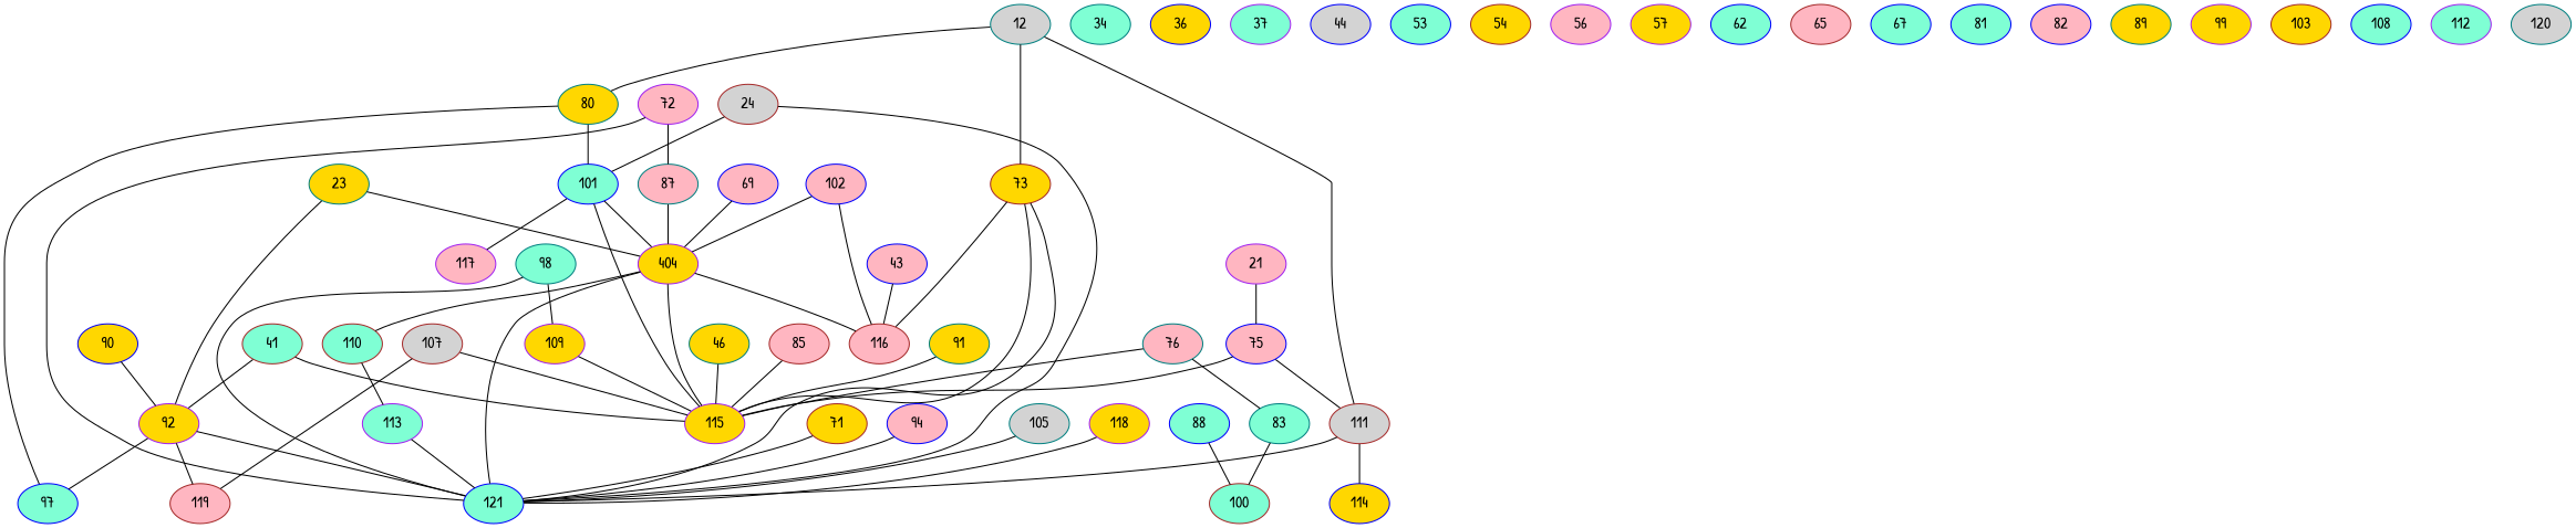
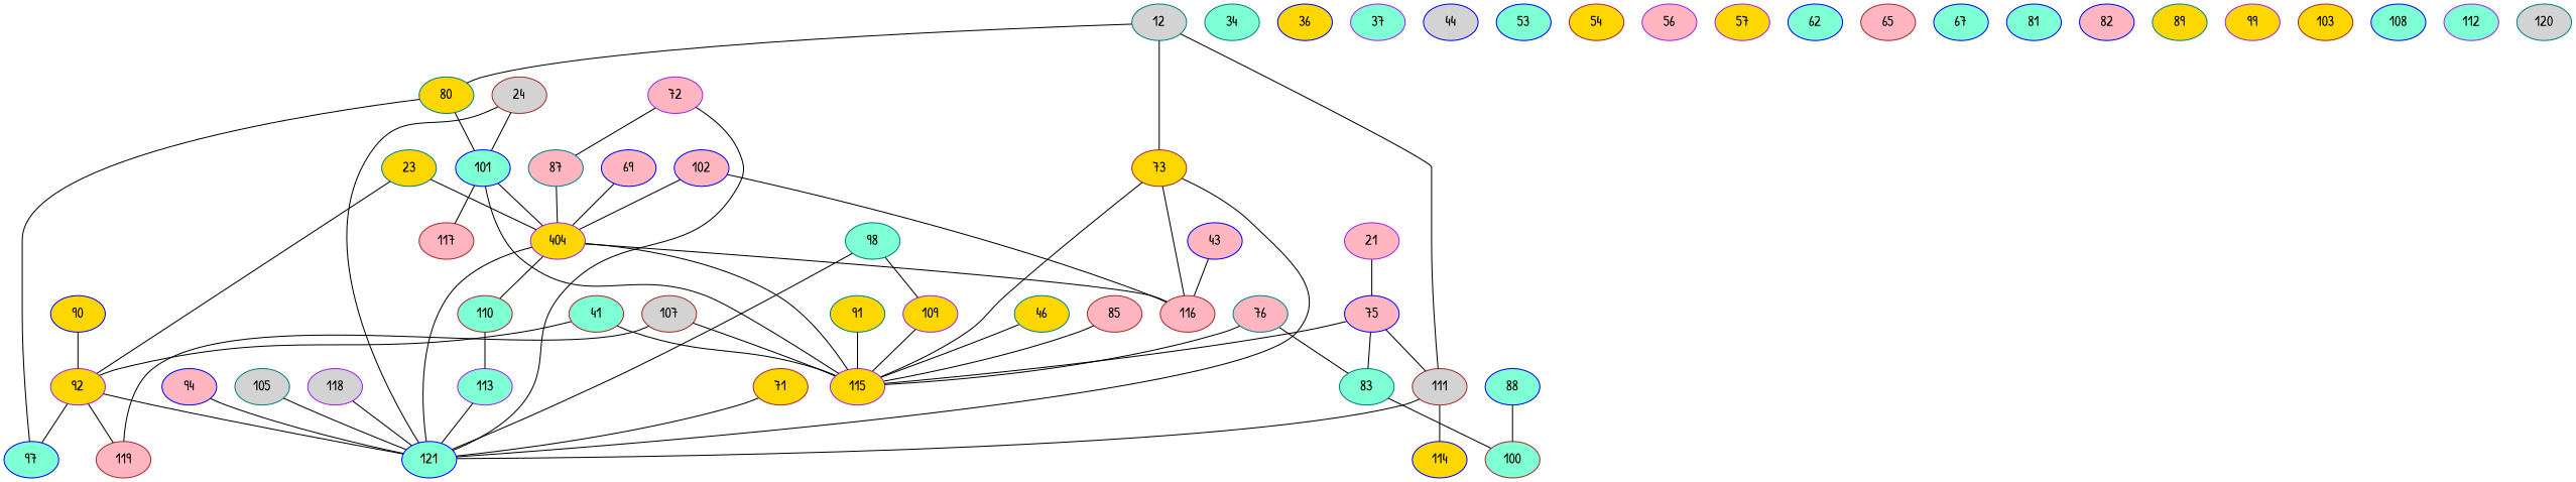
  graph {
    fontname="Patrick Hand"
    node [color=blue fillcolor=gold fontname="Patrick Hand" style=filled]
    edge [fontname="Patrick Hand"]
    73 [color=brown super="+52"]
    121 [fillcolor=aquamarine super="+49+95+74+93"]
    115 [color=purple super="+50+79+68"]
    116 [color=brown fillcolor=lightpink]
    12 [color=teal fillcolor=lightgrey]
    80 [color=teal super="+5"]
    111 [color=brown fillcolor=lightgrey super="+61+106"]
    101 [fillcolor=aquamarine super="+84"]
    97 [fillcolor=aquamarine]
    114
    113 [color=purple fillcolor=aquamarine super="+38"]
    75 [fillcolor=lightpink super="+22"]
    83 [color=teal fillcolor=aquamarine]
    21 [color=purple fillcolor=lightpink]
    92 [color=purple super="+58"]
    119 [color=brown fillcolor=lightpink super="+77"]
    23 [color=teal]
    n18 [color=purple label=404 super="+96+6+78+51"]
    110 [color=brown fillcolor=aquamarine]
-   117 [color=purple fillcolor=lightpink]
+   117 [color=brown fillcolor=lightpink]
    24 [color=brown fillcolor=lightgrey]
    34 [color=teal fillcolor=aquamarine]
    36
    37 [color=purple fillcolor=aquamarine]
    41 [color=brown fillcolor=aquamarine super="+2+3"]
    43 [fillcolor=lightpink super="+40"]
    44 [fillcolor=lightgrey]
    46 [color=teal]
    53 [fillcolor=aquamarine]
    54 [color=brown super="+32"]
    56 [color=purple fillcolor=lightpink]
    57 [color=purple]
    62 [fillcolor=aquamarine super="+45"]
    65 [color=brown fillcolor=lightpink]
    67 [fillcolor=aquamarine]
    69 [fillcolor=lightpink super="+48"]
    71 [color=brown]
    87 [color=teal fillcolor=lightpink super="+47"]
    72 [color=purple fillcolor=lightpink]
    100 [color=brown fillcolor=aquamarine]
    76 [color=teal fillcolor=lightpink]
    81 [fillcolor=aquamarine]
    82 [fillcolor=lightpink]
    85 [color=brown fillcolor=lightpink]
    88 [fillcolor=aquamarine]
    89 [color=teal]
    90
    91 [color=teal super="+39"]
    94 [fillcolor=lightpink]
    98 [color=teal fillcolor=aquamarine super="+66"]
    109 [color=purple]
    99 [color=purple]
    102 [fillcolor=lightpink super="+86"]
    103 [color=brown]
    105 [color=teal fillcolor=lightgrey]
    107 [color=brown fillcolor=lightgrey super="+59"]
    108 [fillcolor=aquamarine]
    112 [color=purple fillcolor=aquamarine super="+63"]
-   118 [color=purple]
+   118 [color=purple fillcolor=lightgrey]
    120 [color=teal fillcolor=lightgrey]
    73 -- 121
    73 -- 115
    73 -- 116
    12 -- 73
    12 -- 80
    12 -- 111
    80 -- 101 [weight=3]
    80 -- 97
    111 -- 121 [weight=2]
    111 -- 114
    101 -- 115
    101 -- n18 [weight=2]
    101 -- 117
    113 -- 121
    75 -- 115
    75 -- 111
+   75 -- 83 [weight=2]
    83 -- 100
    21 -- 75
    92 -- 121 [weight=3]
    92 -- 97
    92 -- 119
    23 -- 92
    23 -- n18
    n18 -- 121 [weight=3]
    n18 -- 115
    n18 -- 116
    n18 -- 110
    110 -- 113
    24 -- 121
    24 -- 101 [weight=2]
    41 -- 115
    41 -- 92
    43 -- 116
    46 -- 115
    69 -- n18
    71 -- 121
    87 -- n18 [weight=3]
    72 -- 121
    72 -- 87
    76 -- 115
    76 -- 83
    85 -- 115
    88 -- 100
    90 -- 92
    91 -- 115 [weight=3]
    94 -- 121
    98 -- 121
    98 -- 109
    109 -- 115
    102 -- 116 [weight=2]
    102 -- n18
    105 -- 121
    107 -- 115
    107 -- 119
    118 -- 121
  }
